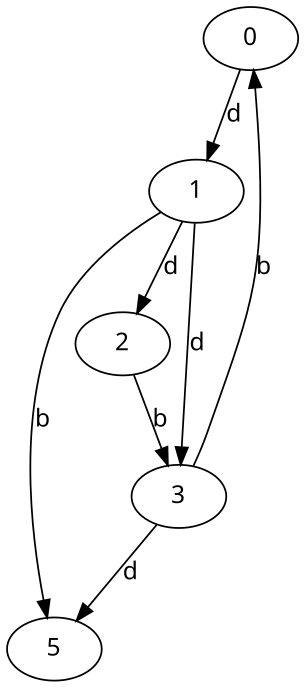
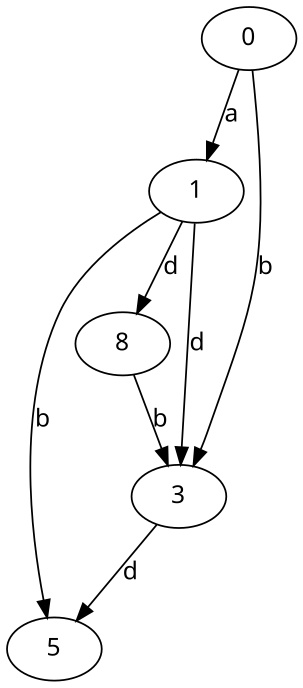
  strict digraph {
    fontname="Noto Sans"
    node [fontname="Noto Sans"]
    edge [fontname="Noto Sans"]
    0
    1
    3
    5
-   8 [label=2]
-   0 -> 1 [label=d]
-   3 -> 0 [label=b]
+   8
+   0 -> 1 [label=a]
+   0 -> 3 [label=b]
    1 -> 3 [label=d]
    1 -> 5 [label=b]
    1 -> 8 [label=d]
    3 -> 5 [label=d]
    8 -> 3 [label=b]
  }
